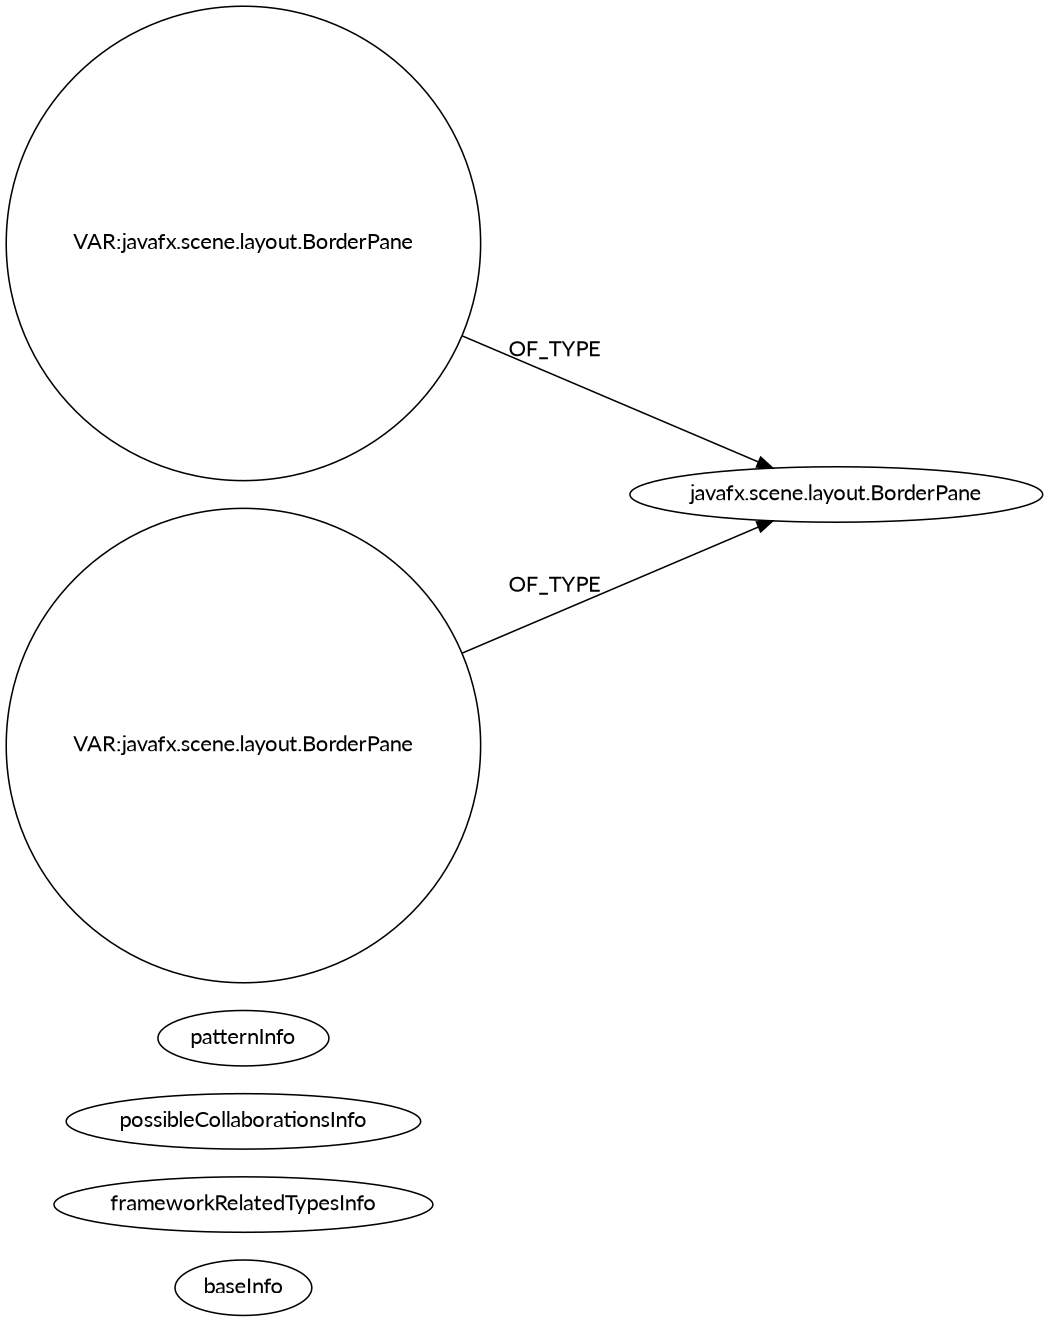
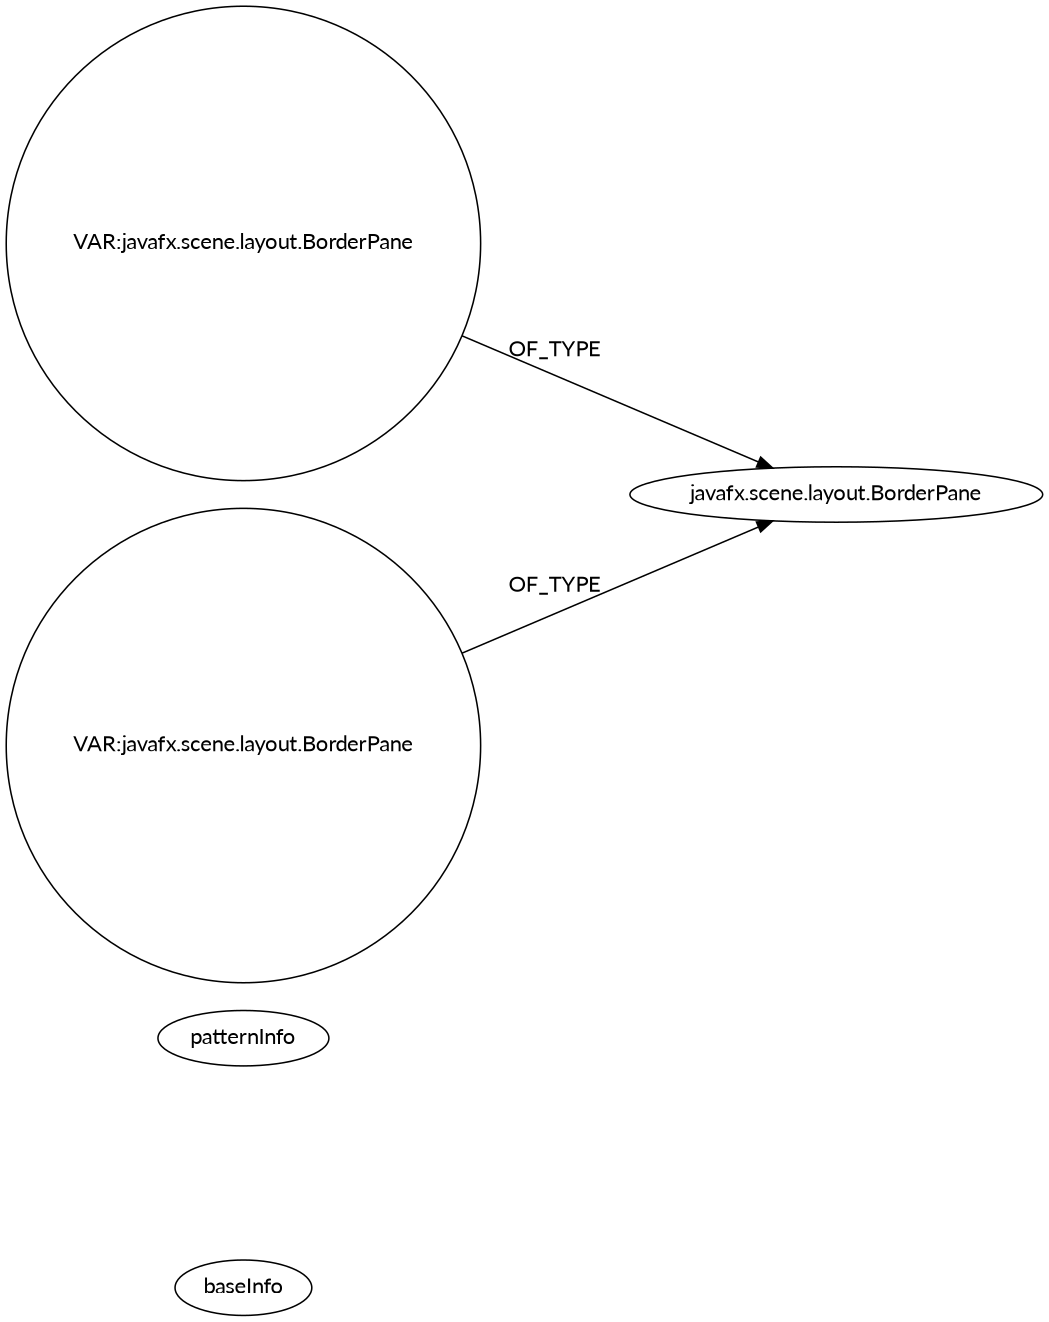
  digraph {
    fontname=Lato
    rankdir=LR
    node [fontname=Lato]
    edge [fontname=Lato]
    baseInfo [category=pattern graphId=684 isAnonymous=false possibleRelation=false]
-   frameworkRelatedTypesInfo
-   possibleCollaborationsInfo
    patternInfo [frequency=4.0 patternRootClient=null]
    n5 [isFrameworkType=false label="javafx.scene.layout.BorderPane" vertexType=FRAMEWORK_CLASS_TYPE]
    n6 [isFrameworkType=false label="VAR:javafx.scene.layout.BorderPane" shape=circle vertexType=VARIABLE_EXPRESION]
    n7 [isFrameworkType=false label="VAR:javafx.scene.layout.BorderPane" shape=circle vertexType=VARIABLE_EXPRESION]
    n6 -> n5 [label=OF_TYPE]
    n7 -> n5 [label=OF_TYPE]
  }
